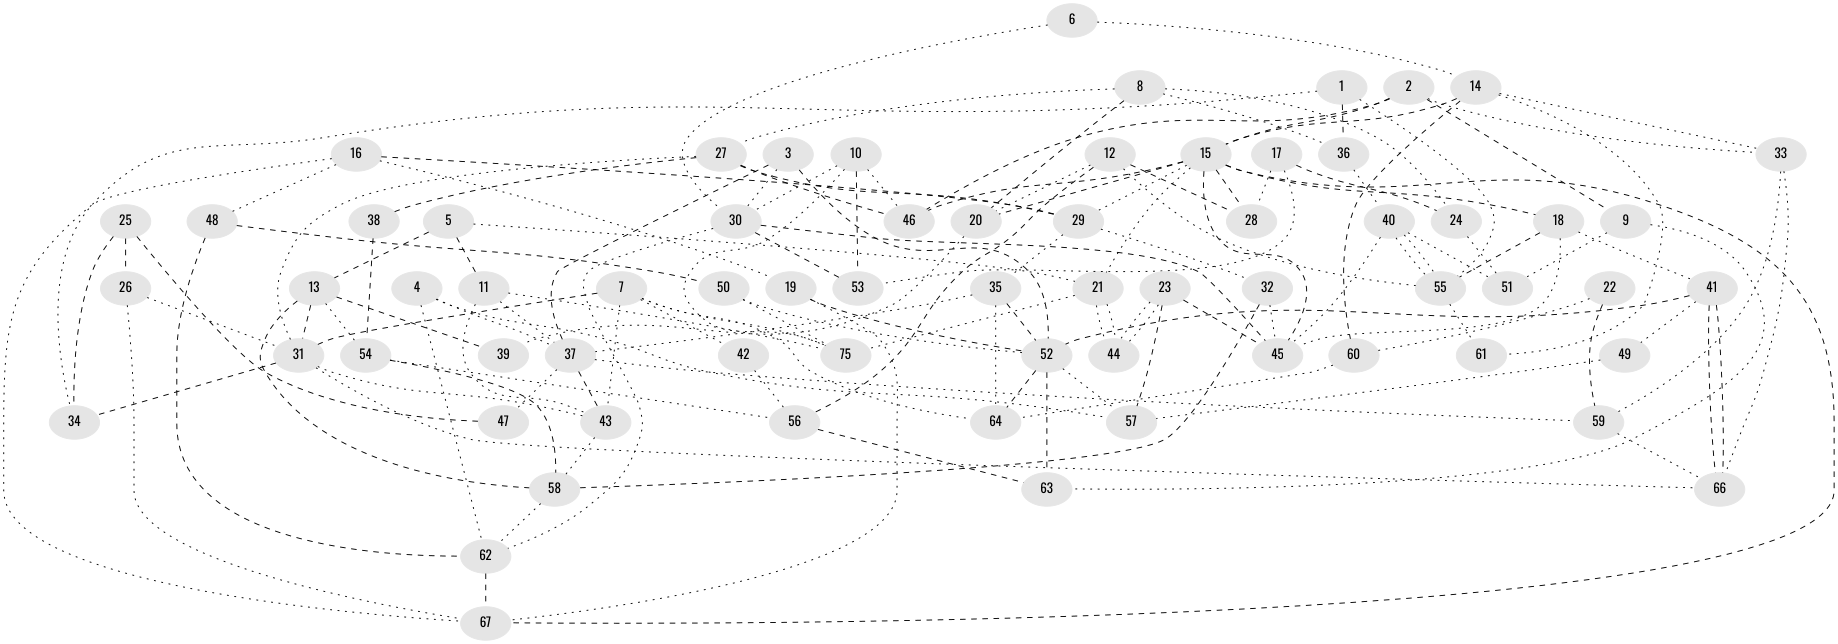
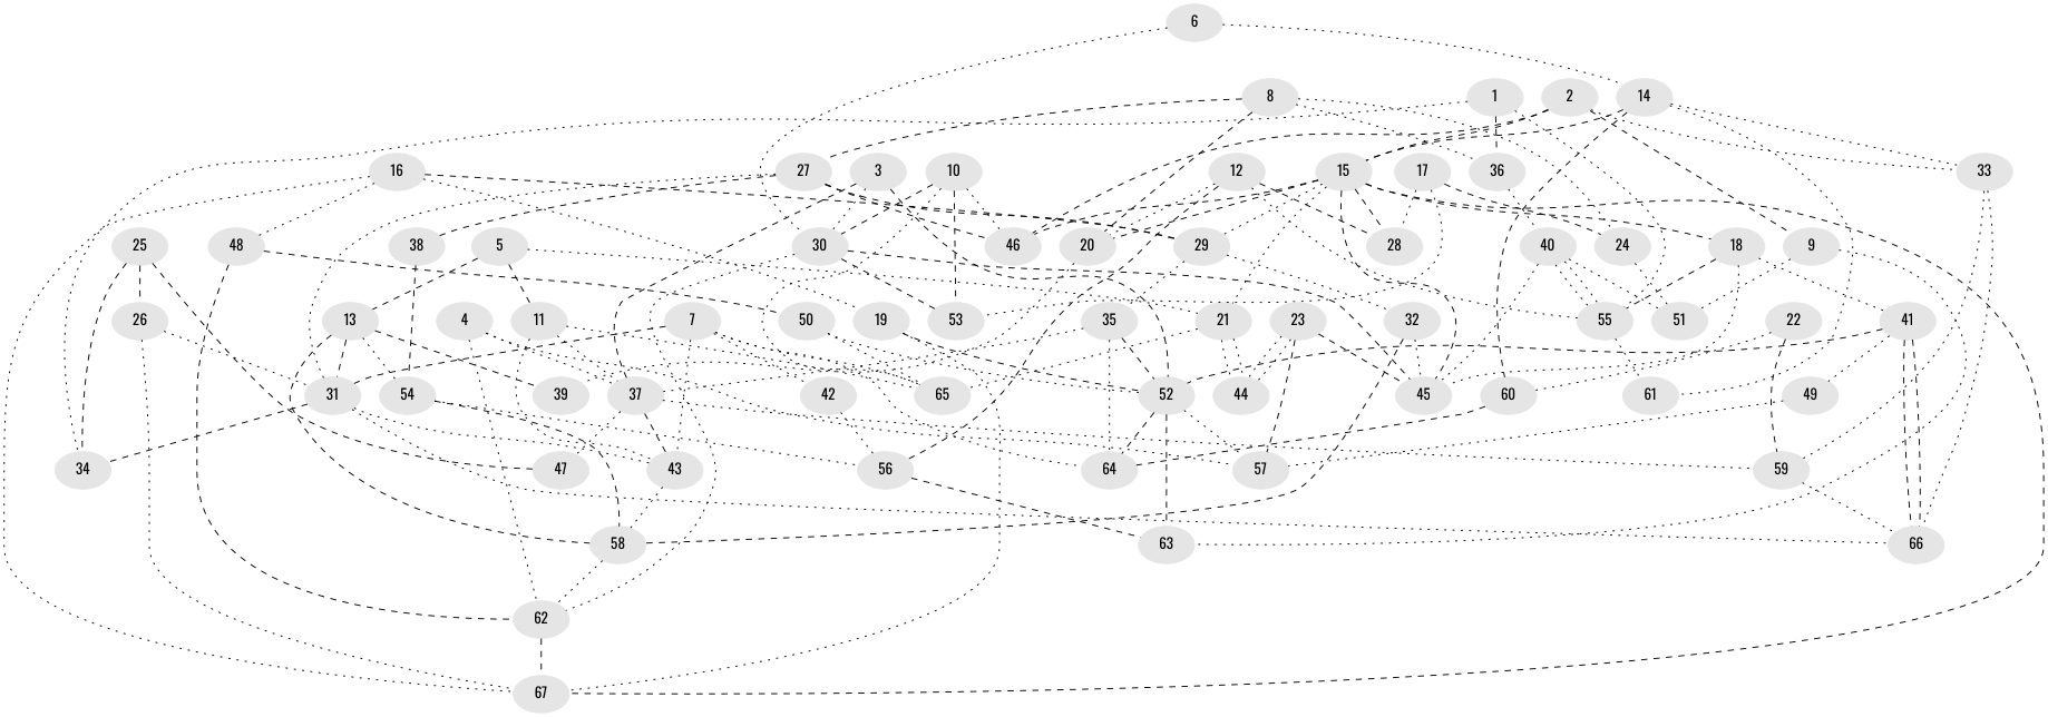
  graph {
    fontname=Oswald
    node [color=gray90 fontname=Oswald style=filled]
    edge [fontname=Oswald style=dotted]
    1
    34
    36
    55
    40
    61
    2
    9
    15
    33
    46
    51
    63
    21
    20
    28
    18
    29
    45
    67
    59
    66
    3
    30
    37
    52
    62
    53
    43
    47
    57
    64
    4
    5
    11
    13
-   65 [label=75]
+   65
    31
    39
    54
    58
    44
    6
    14
    60
    7
    42
    56
    8
    24
    27
    38
    10
    12
    41
    32
    35
    16
    19
    48
    50
    17
    49
    22
    23
    25
    26
    1 -- 34
    1 -- 36 [style=dashed]
    1 -- 55
    36 -- 40
    55 -- 61
    40 -- 55
    40 -- 55
    40 -- 51
    40 -- 45
    2 -- 9 [style=dashed]
    2 -- 15 [style=dashed]
    2 -- 33
    2 -- 46 [style=dashed]
    9 -- 51
    9 -- 63
    15 -- 46 [style=dashed]
    15 -- 21
    15 -- 20 [style=dashed]
    15 -- 28 [style=dashed]
    15 -- 18 [style=dashed]
    15 -- 29
    15 -- 45 [style=dashed]
    15 -- 67 [style=dashed]
    33 -- 59
    33 -- 66
    21 -- 65
    21 -- 44
    21 -- 44
    20 -- 39
    18 -- 55 [style=dashed]
    18 -- 45
    18 -- 41
    29 -- 32
    29 -- 35
    59 -- 66
    3 -- 30
    3 -- 37 [style=dashed]
    3 -- 52 [style=dashed]
    30 -- 45 [style=dashed]
    30 -- 62
    30 -- 53 [style=dashed]
    37 -- 59
    37 -- 43 [style=dashed]
    37 -- 47
    52 -- 63 [style=dashed]
    52 -- 57
    52 -- 64 [style=dashed]
    62 -- 67 [style=dashed]
    43 -- 58
    4 -- 37
    4 -- 62
    4 -- 57
    5 -- 21
    5 -- 11 [style=dashed]
    5 -- 13 [style=dashed]
    11 -- 37
    11 -- 43
    11 -- 65
    13 -- 31 [style=dashed]
    13 -- 39 [style=dashed]
    13 -- 54
    13 -- 58 [style=dashed]
    31 -- 34 [style=dashed]
    31 -- 66
    31 -- 43
    54 -- 58 [style=dashed]
    54 -- 56
    58 -- 62
    6 -- 30
    6 -- 14
    14 -- 61
    14 -- 15 [style=dashed]
    14 -- 33
    14 -- 60 [style=dashed]
-   60 -- 64
+   60 -- 64 [style=dashed]
    7 -- 43
    7 -- 64
    7 -- 65
    7 -- 31 [style=dashed]
    7 -- 42
    42 -- 56
    56 -- 63 [style=dashed]
    8 -- 36
    8 -- 20 [style=dashed]
    8 -- 24
-   8 -- 27
+   8 -- 27 [style=dashed]
    24 -- 51
    27 -- 46 [style=dashed]
    27 -- 29 [style=dashed]
    27 -- 31
    27 -- 38 [style=dashed]
    38 -- 54 [style=dashed]
    10 -- 46
-   10 -- 30
+   10 -- 30 [style=dashed]
    10 -- 53 [style=dashed]
    10 -- 65
    12 -- 55
    12 -- 20
    12 -- 28 [style=dashed]
    12 -- 56 [style=dashed]
    41 -- 66 [style=dashed]
    41 -- 66 [style=dashed]
    41 -- 52 [style=dashed]
    41 -- 49
    32 -- 45
    32 -- 58 [style=dashed]
    35 -- 37
    35 -- 52 [style=dashed]
    35 -- 64
    16 -- 29 [style=dashed]
    16 -- 67
    16 -- 19
    16 -- 48
    19 -- 67
    19 -- 52 [style=dashed]
    48 -- 62 [style=dashed]
    48 -- 50 [style=dashed]
    50 -- 52
    50 -- 65
    17 -- 28
    17 -- 53
    17 -- 24 [style=dashed]
    49 -- 57
    22 -- 59 [style=dashed]
    22 -- 60
    23 -- 45 [style=dashed]
    23 -- 57 [style=dashed]
    23 -- 44
    23 -- 44
    25 -- 34 [style=dashed]
    25 -- 47 [style=dashed]
    25 -- 26 [style=dashed]
    26 -- 67
    26 -- 31
  }
